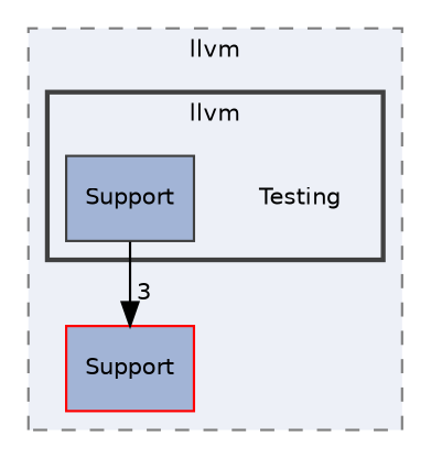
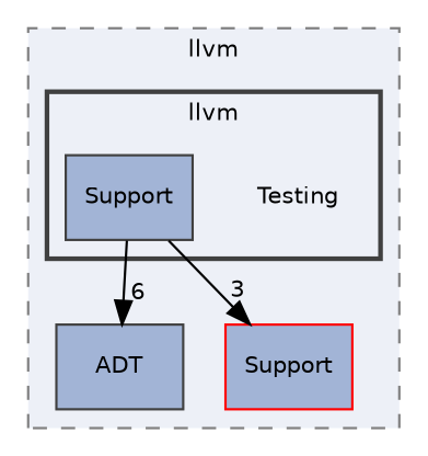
  digraph {
    compound=true
    node [fontname=Helvetica fontsize=10 shape=box color=grey25 fillcolor="#a2b4d6" style="filled,"]
    edge [fontname=Helvetica fontsize=10 labeldistance=1.5 labelfontname=Helvetica labelfontsize=10]
    n1 [label=Testing shape=plaintext color="" fillcolor="" style=""]
    n2 [label=Support]
+   n3 [label=ADT]
    n4 [color=red label=Support]
    subgraph cluster_1 {
      bgcolor="#edf0f7"
      fontname=Helvetica
      fontsize=10
      label=llvm
      pencolor=grey50
      style="filled,dashed,"
+     n3
      n4
      subgraph cluster_2 {
        bgcolor="#edf0f7"
        fontname=Helvetica
        fontsize=10
        pencolor=grey25
        style="filled,bold,"
        n1
        n2
      }
    }
+   n2 -> n3 [headlabel=6]
    n2 -> n4 [headlabel=3]
  }
